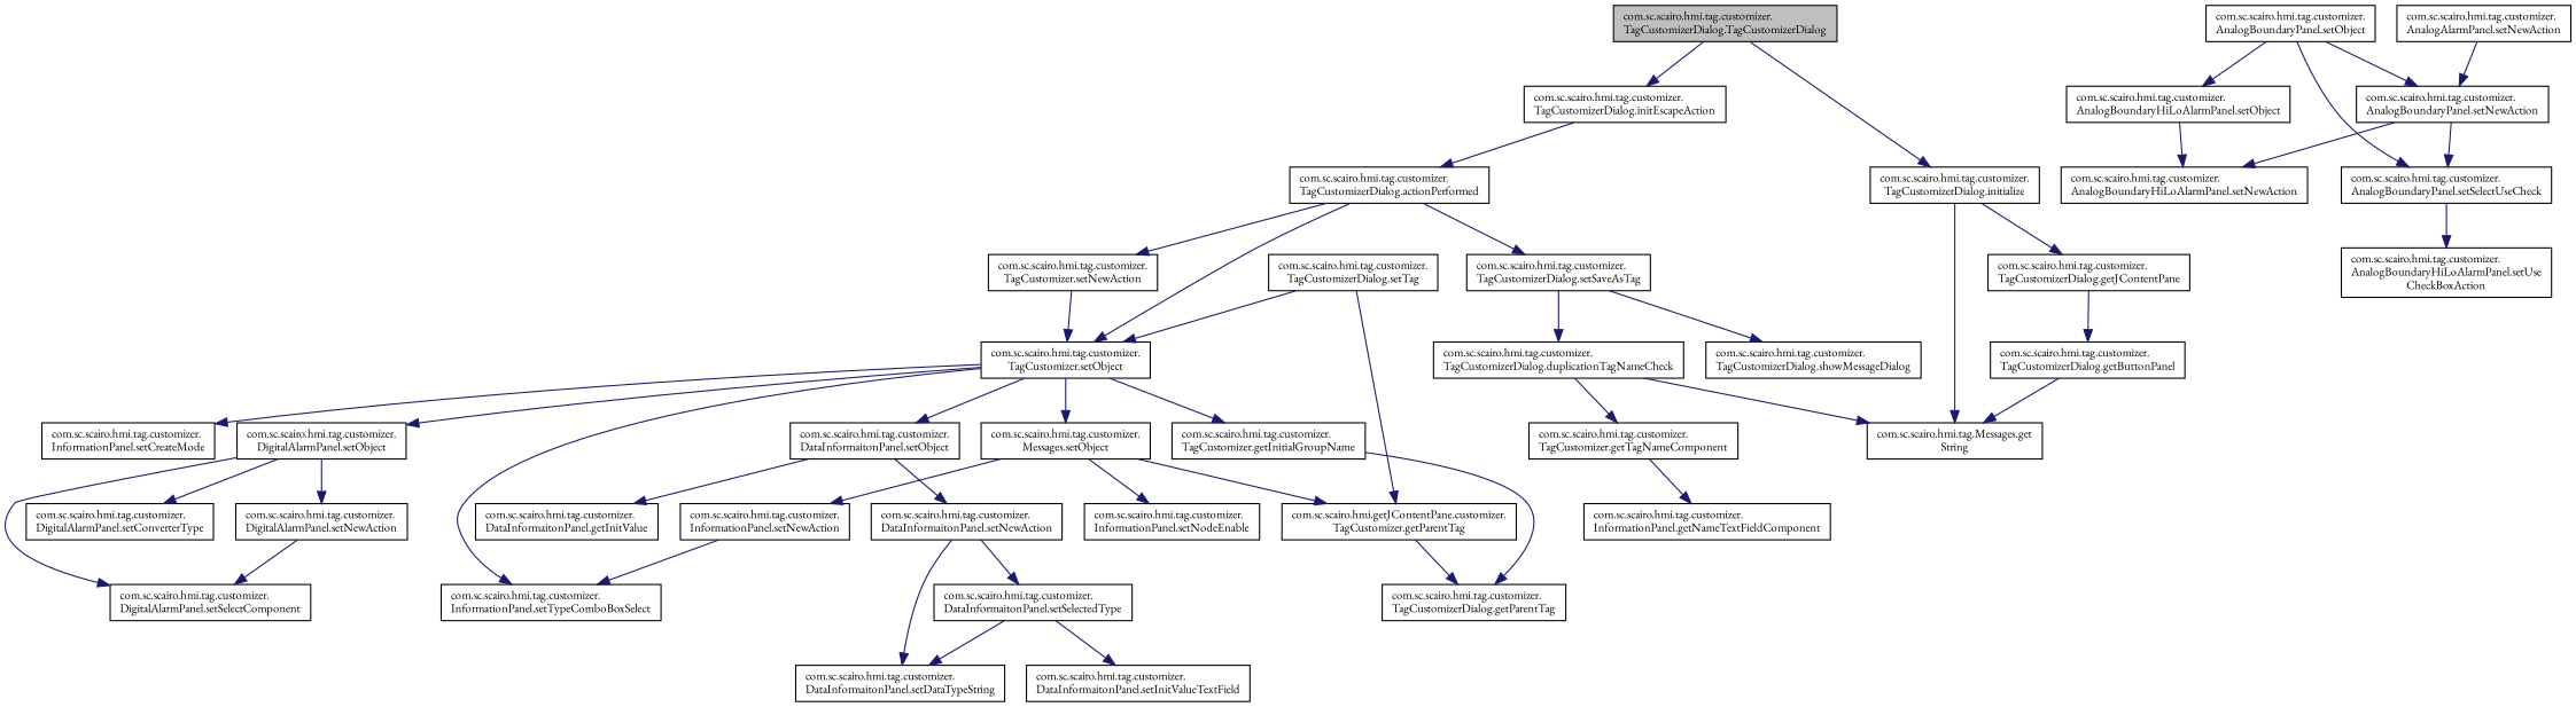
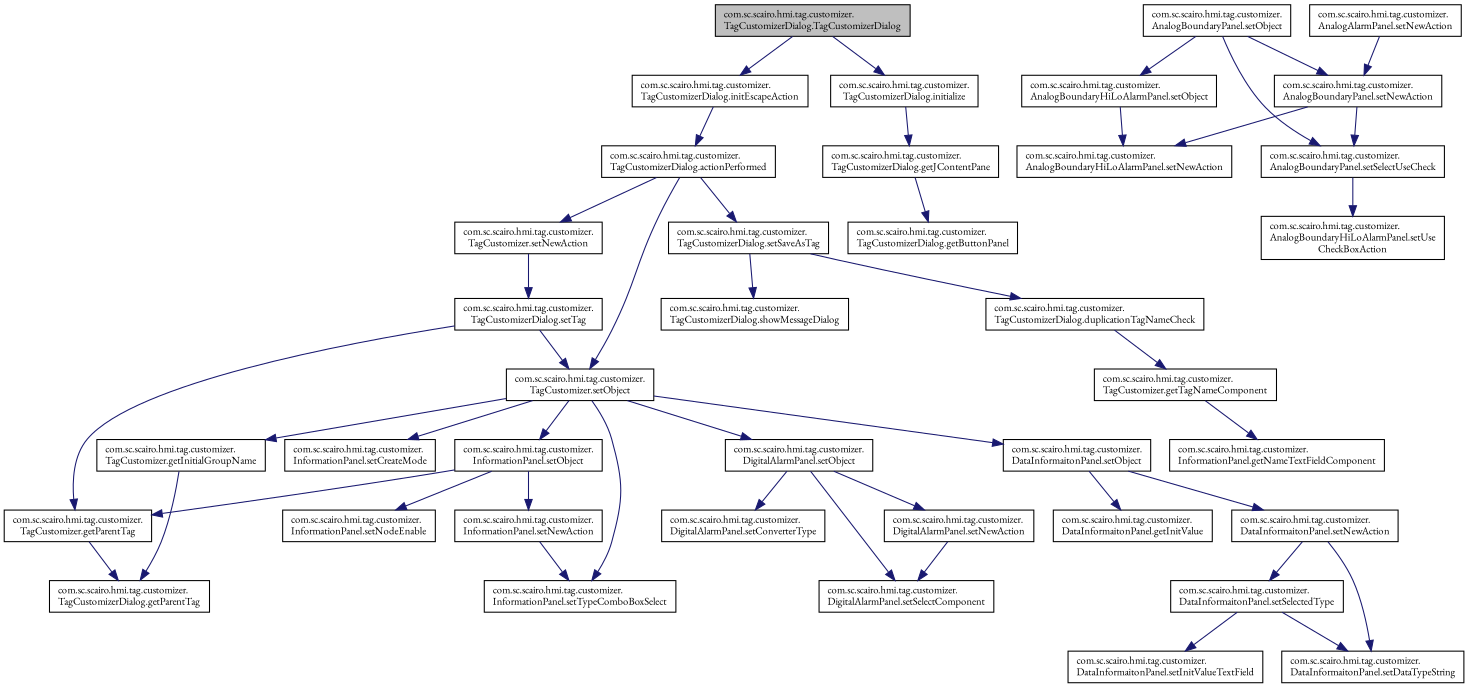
  digraph {
    fontname="EB Garamond"
    rankdir=TB
    node [color=black fillcolor=white fontname="EB Garamond" fontsize=10 shape=record style=filled]
    edge [color=midnightblue fontname="EB Garamond" fontsize=10 labelfontname=Helvetica labelfontsize=10 style=solid]
    n1 [fillcolor=grey75 fontcolor=black height=0.2 label="com.sc.scairo.hmi.tag.customizer.\lTagCustomizerDialog.TagCustomizerDialog" width=0.4]
    n2 [height=0.2 label="com.sc.scairo.hmi.tag.customizer.\lTagCustomizerDialog.initEscapeAction" width=0.4]
    n3 [height=0.2 label="com.sc.scairo.hmi.tag.customizer.\lTagCustomizerDialog.initialize" width=0.4]
    n4 [height=0.2 label="com.sc.scairo.hmi.tag.customizer.\lTagCustomizerDialog.actionPerformed" width=0.4]
-   n5 [height=0.2 label="com.sc.scairo.hmi.tag.Messages.get\lString" width=0.4]
    n6 [height=0.2 label="com.sc.scairo.hmi.tag.customizer.\lTagCustomizerDialog.getJContentPane" width=0.4]
    n7 [height=0.2 label="com.sc.scairo.hmi.tag.customizer.\lTagCustomizer.setNewAction" width=0.4]
    n8 [height=0.2 label="com.sc.scairo.hmi.tag.customizer.\lTagCustomizer.setObject" width=0.4]
    n9 [height=0.2 label="com.sc.scairo.hmi.tag.customizer.\lTagCustomizerDialog.setSaveAsTag" width=0.4]
    n10 [height=0.2 label="com.sc.scairo.hmi.tag.customizer.\lTagCustomizerDialog.setTag" width=0.4]
    n11 [height=0.2 label="com.sc.scairo.hmi.tag.customizer.\lTagCustomizer.getInitialGroupName" width=0.4]
    n12 [height=0.2 label="com.sc.scairo.hmi.tag.customizer.\lInformationPanel.setCreateMode" width=0.4]
    n13 [height=0.2 label="com.sc.scairo.hmi.tag.customizer.\lDigitalAlarmPanel.setObject" width=0.4]
-   n14 [height=0.2 label="com.sc.scairo.hmi.tag.customizer.\lMessages.setObject" width=0.4]
+   n14 [height=0.2 label="com.sc.scairo.hmi.tag.customizer.\lInformationPanel.setObject" width=0.4]
    n15 [height=0.2 label="com.sc.scairo.hmi.tag.customizer.\lInformationPanel.setTypeComboBoxSelect" width=0.4]
    n16 [height=0.2 label="com.sc.scairo.hmi.tag.customizer.\lDataInformaitonPanel.setObject" width=0.4]
    n17 [height=0.2 label="com.sc.scairo.hmi.tag.customizer.\lTagCustomizerDialog.duplicationTagNameCheck" width=0.4]
    n18 [height=0.2 label="com.sc.scairo.hmi.tag.customizer.\lTagCustomizerDialog.showMessageDialog" width=0.4]
-   n19 [height=0.2 label="com.sc.scairo.hmi.getJContentPane.customizer.\lTagCustomizer.getParentTag" width=0.4]
+   n19 [height=0.2 label="com.sc.scairo.hmi.tag.customizer.\lTagCustomizer.getParentTag" width=0.4]
    n20 [height=0.2 label="com.sc.scairo.hmi.tag.customizer.\lTagCustomizerDialog.getParentTag" width=0.4]
    n21 [height=0.2 label="com.sc.scairo.hmi.tag.customizer.\lDigitalAlarmPanel.setConverterType" width=0.4]
    n22 [height=0.2 label="com.sc.scairo.hmi.tag.customizer.\lDigitalAlarmPanel.setNewAction" width=0.4]
    n23 [height=0.2 label="com.sc.scairo.hmi.tag.customizer.\lDigitalAlarmPanel.setSelectComponent" width=0.4]
    n24 [height=0.2 label="com.sc.scairo.hmi.tag.customizer.\lInformationPanel.setNewAction" width=0.4]
    n25 [height=0.2 label="com.sc.scairo.hmi.tag.customizer.\lInformationPanel.setNodeEnable" width=0.4]
    n26 [height=0.2 label="com.sc.scairo.hmi.tag.customizer.\lDataInformaitonPanel.getInitValue" width=0.4]
    n27 [height=0.2 label="com.sc.scairo.hmi.tag.customizer.\lDataInformaitonPanel.setNewAction" width=0.4]
    n28 [height=0.2 label="com.sc.scairo.hmi.tag.customizer.\lAnalogAlarmPanel.setNewAction" width=0.4]
    n29 [height=0.2 label="com.sc.scairo.hmi.tag.customizer.\lAnalogBoundaryPanel.setNewAction" width=0.4]
    n30 [height=0.2 label="com.sc.scairo.hmi.tag.customizer.\lAnalogBoundaryPanel.setObject" width=0.4]
    n31 [height=0.2 label="com.sc.scairo.hmi.tag.customizer.\lAnalogBoundaryPanel.setSelectUseCheck" width=0.4]
    n32 [height=0.2 label="com.sc.scairo.hmi.tag.customizer.\lAnalogBoundaryHiLoAlarmPanel.setObject" width=0.4]
    n33 [height=0.2 label="com.sc.scairo.hmi.tag.customizer.\lAnalogBoundaryHiLoAlarmPanel.setNewAction" width=0.4]
    n34 [height=0.2 label="com.sc.scairo.hmi.tag.customizer.\lAnalogBoundaryHiLoAlarmPanel.setUse\lCheckBoxAction" width=0.4]
    n35 [height=0.2 label="com.sc.scairo.hmi.tag.customizer.\lDataInformaitonPanel.setDataTypeString" width=0.4]
    n36 [height=0.2 label="com.sc.scairo.hmi.tag.customizer.\lDataInformaitonPanel.setSelectedType" width=0.4]
    n37 [height=0.2 label="com.sc.scairo.hmi.tag.customizer.\lDataInformaitonPanel.setInitValueTextField" width=0.4]
    n38 [height=0.2 label="com.sc.scairo.hmi.tag.customizer.\lTagCustomizer.getTagNameComponent" width=0.4]
    n39 [height=0.2 label="com.sc.scairo.hmi.tag.customizer.\lInformationPanel.getNameTextFieldComponent" width=0.4]
    n40 [height=0.2 label="com.sc.scairo.hmi.tag.customizer.\lTagCustomizerDialog.getButtonPanel" width=0.4]
    n1 -> n2
    n1 -> n3
    n2 -> n4
-   n3 -> n5
    n3 -> n6
    n4 -> n7
    n4 -> n8
    n4 -> n9
    n6 -> n40
-   n7 -> n8
+   n7 -> n10
    n8 -> n11
    n8 -> n12
    n8 -> n13
    n8 -> n14
    n8 -> n15
    n8 -> n16
    n9 -> n17
    n9 -> n18
    n10 -> n8
    n10 -> n19
    n11 -> n20
    n13 -> n21
    n13 -> n22
    n13 -> n23
    n14 -> n19
    n14 -> n24
    n14 -> n25
    n16 -> n26
    n16 -> n27
-   n17 -> n5
    n17 -> n38
    n19 -> n20
    n22 -> n23
    n24 -> n15
    n27 -> n35
    n27 -> n36
    n28 -> n29
    n29 -> n31
    n29 -> n33
    n30 -> n29
    n30 -> n31
    n30 -> n32
    n31 -> n34
    n32 -> n33
    n36 -> n35
    n36 -> n37
    n38 -> n39
-   n40 -> n5
  }
